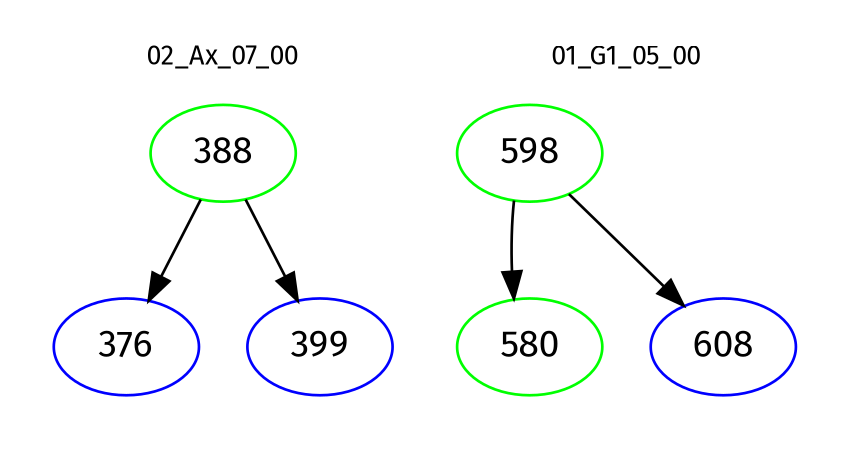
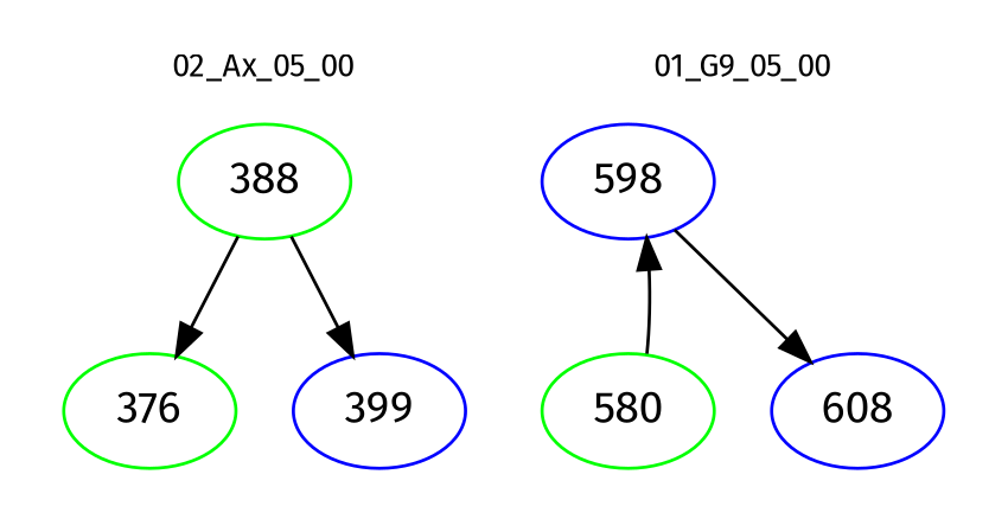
  digraph {
    fontname="Fira Sans"
    node [color=blue fontname="Fira Sans"]
    edge [color=black fontname="Fira Sans"]
    n1 [color=green label=388]
-   n2 [label=376]
+   n2 [color=green label=376]
    n3 [label=399]
-   n4 [color=green label=598]
+   n4 [label=598]
    n5 [color=green label=580]
    n6 [label=608]
    subgraph cluster_1 {
      color=white
      fontsize=10
-     label="02_Ax_07_00"
+     label="02_Ax_05_00"
      n1
      n2
      n3
    }
    subgraph cluster_2 {
      color=white
      fontsize=10
-     label="01_G1_05_00"
+     label="01_G9_05_00"
      n4
      n5
      n6
    }
    n1 -> n2
    n1 -> n3
-   n4 -> n5
+   n5 -> n4
    n4 -> n6
  }
